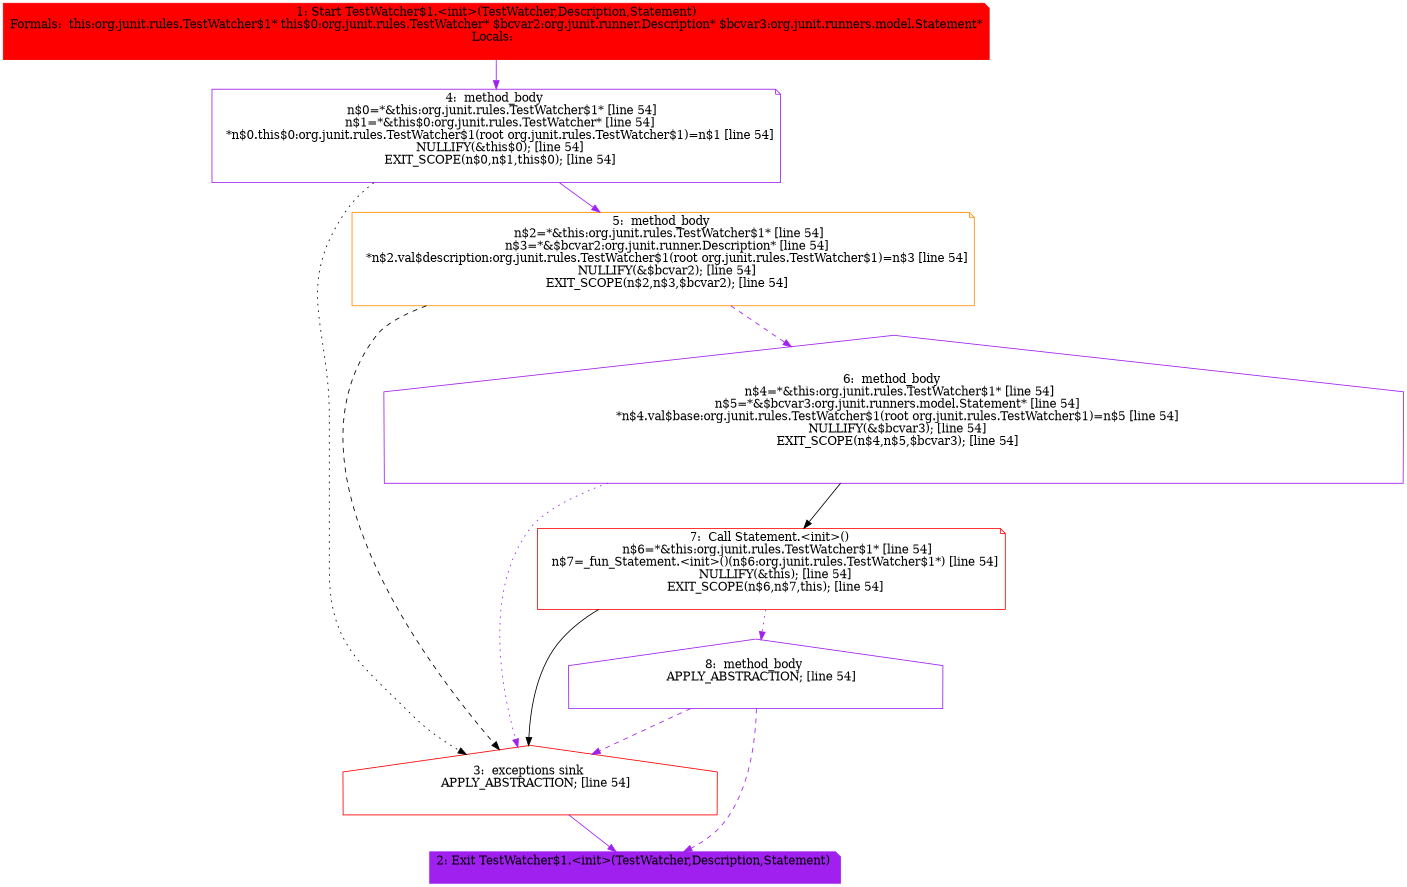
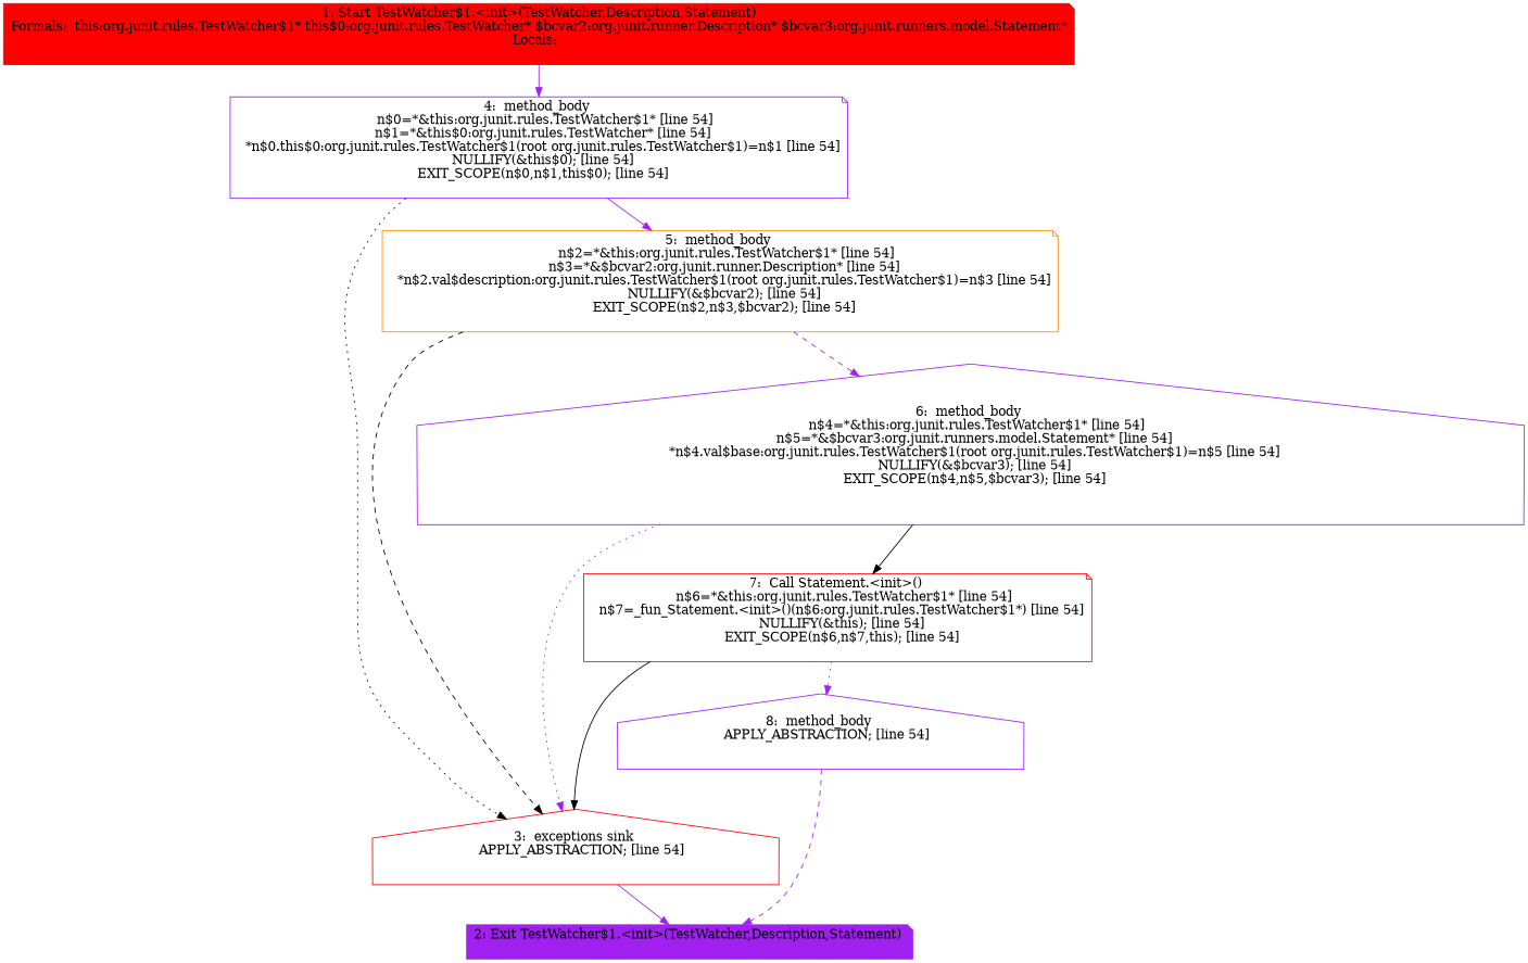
  digraph {
    node [color=purple shape=note]
    edge [color=purple style=solid]
    n1 [color=red label="1: Start TestWatcher$1.<init>(TestWatcher,Description,Statement)\nFormals:  this:org.junit.rules.TestWatcher$1* this$0:org.junit.rules.TestWatcher* $bcvar2:org.junit.runner.Description* $bcvar3:org.junit.runners.model.Statement*\nLocals:  \n  " style=filled]
    n2 [label="4:  method_body \n   n$0=*&this:org.junit.rules.TestWatcher$1* [line 54]\n  n$1=*&this$0:org.junit.rules.TestWatcher* [line 54]\n  *n$0.this$0:org.junit.rules.TestWatcher$1(root org.junit.rules.TestWatcher$1)=n$1 [line 54]\n  NULLIFY(&this$0); [line 54]\n  EXIT_SCOPE(n$0,n$1,this$0); [line 54]\n "]
    n3 [label="3:  exceptions sink \n   APPLY_ABSTRACTION; [line 54]\n " shape=house color=red]
    n4 [label="5:  method_body \n   n$2=*&this:org.junit.rules.TestWatcher$1* [line 54]\n  n$3=*&$bcvar2:org.junit.runner.Description* [line 54]\n  *n$2.val$description:org.junit.rules.TestWatcher$1(root org.junit.rules.TestWatcher$1)=n$3 [line 54]\n  NULLIFY(&$bcvar2); [line 54]\n  EXIT_SCOPE(n$2,n$3,$bcvar2); [line 54]\n " color=darkorange]
    n5 [label="2: Exit TestWatcher$1.<init>(TestWatcher,Description,Statement) \n  " style=filled]
    n6 [label="6:  method_body \n   n$4=*&this:org.junit.rules.TestWatcher$1* [line 54]\n  n$5=*&$bcvar3:org.junit.runners.model.Statement* [line 54]\n  *n$4.val$base:org.junit.rules.TestWatcher$1(root org.junit.rules.TestWatcher$1)=n$5 [line 54]\n  NULLIFY(&$bcvar3); [line 54]\n  EXIT_SCOPE(n$4,n$5,$bcvar3); [line 54]\n " shape=house]
    n7 [label="7:  Call Statement.<init>() \n   n$6=*&this:org.junit.rules.TestWatcher$1* [line 54]\n  n$7=_fun_Statement.<init>()(n$6:org.junit.rules.TestWatcher$1*) [line 54]\n  NULLIFY(&this); [line 54]\n  EXIT_SCOPE(n$6,n$7,this); [line 54]\n " color=red]
    n8 [label="8:  method_body \n   APPLY_ABSTRACTION; [line 54]\n " shape=house]
    n1 -> n2
    n2 -> n3 [color=black style=dotted]
    n2 -> n4
    n3 -> n5
    n4 -> n3 [color=black style=dashed]
    n4 -> n6 [style=dashed]
    n6 -> n3 [style=dotted]
    n6 -> n7 [color=black]
    n7 -> n3 [color=black]
    n7 -> n8 [style=dotted]
-   n8 -> n3 [style=dashed]
    n8 -> n5 [style=dashed]
  }
